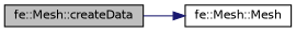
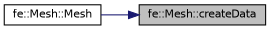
  digraph {
    rankdir=RL
    node [color=black fontname=Helvetica fontsize=10 shape=record style=filled]
    n1 [fillcolor=grey75 fontcolor=black height=0.2 label="fe::Mesh::createData" width=0.4]
    n2 [fillcolor=white height=0.2 label="fe::Mesh::Mesh" width=0.4]
-   n2 -> n1 [color=midnightblue dir=back fontname=Helvetica fontsize=10 labelfontname=Helvetica labelfontsize=10 style=solid]
+   n1 -> n2 [color=midnightblue dir=back fontname=Helvetica fontsize=10 labelfontname=Helvetica labelfontsize=10 style=solid]
  }
